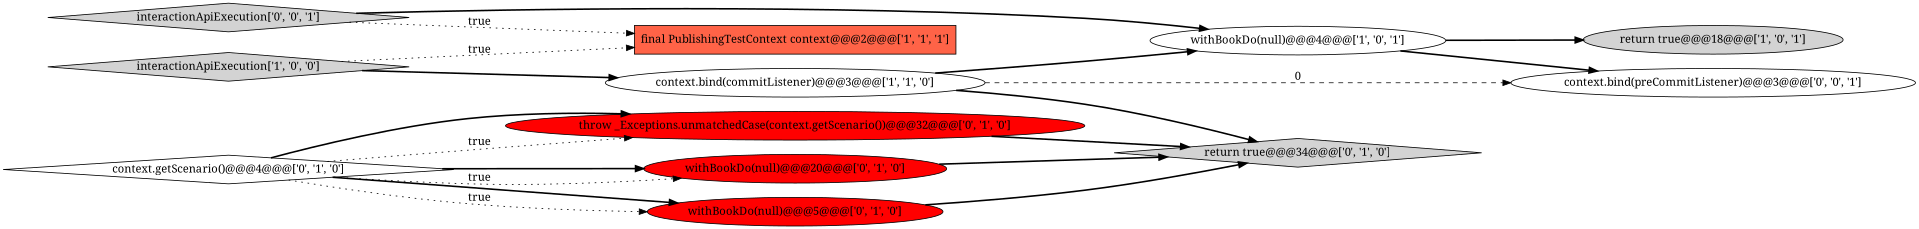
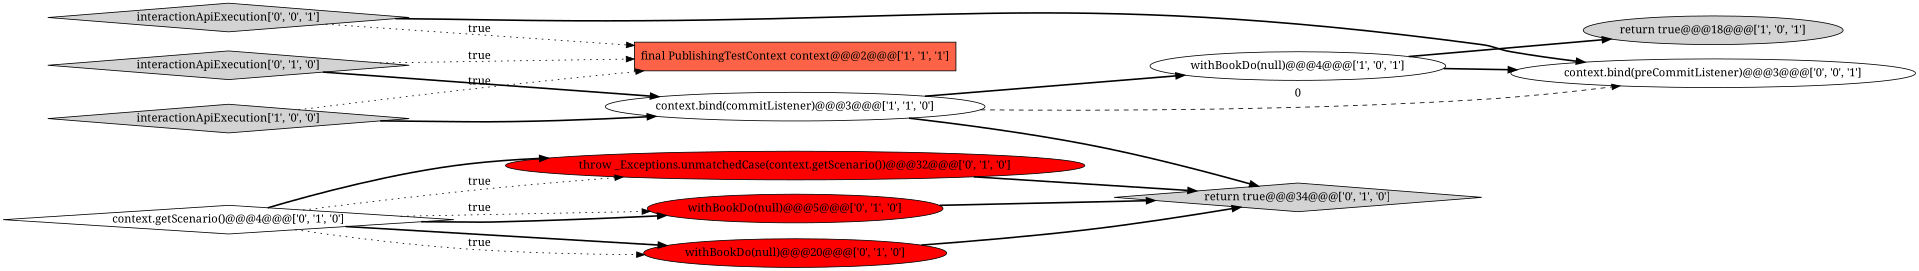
  digraph {
    fontname="Noto Serif"
    rankdir=LR
    node [fillcolor=lightgray fontname="Noto Serif" shape=ellipse style=filled]
    edge [fontname="Noto Serif" style=bold]
    n1 [label="return true@@@18@@@['1', '0', '1']"]
    n2 [label="interactionApiExecution['1', '0', '0']" shape=diamond]
    n3 [fillcolor=tomato label="final PublishingTestContext context@@@2@@@['1', '1', '1']" shape=box]
    n4 [fillcolor=white label="context.bind(commitListener)@@@3@@@['1', '1', '0']"]
    n5 [fillcolor=white label="withBookDo(null)@@@4@@@['1', '0', '1']"]
    n6 [fillcolor=white label="context.bind(preCommitListener)@@@3@@@['0', '0', '1']"]
    n7 [label="return true@@@34@@@['0', '1', '0']" shape=diamond]
+   n8 [label="interactionApiExecution['0', '1', '0']" shape=diamond]
    n9 [label="interactionApiExecution['0', '0', '1']" shape=diamond]
    n10 [fillcolor=red label="withBookDo(null)@@@20@@@['0', '1', '0']"]
    n11 [fillcolor=white label="context.getScenario()@@@4@@@['0', '1', '0']" shape=diamond]
    n12 [fillcolor=red label="withBookDo(null)@@@5@@@['0', '1', '0']"]
    n13 [fillcolor=red label="throw _Exceptions.unmatchedCase(context.getScenario())@@@32@@@['0', '1', '0']"]
    n2 -> n3 [label=true style=dotted]
    n2 -> n4
    n4 -> n5
    n4 -> n6 [label=0 style=dashed]
    n4 -> n7
    n5 -> n1
    n5 -> n6
+   n8 -> n3 [label=true style=dotted]
+   n8 -> n4
    n9 -> n3 [label=true style=dotted]
-   n9 -> n5
+   n9 -> n6
    n10 -> n7
    n11 -> n10
    n11 -> n10 [label=true style=dotted]
    n11 -> n12
    n11 -> n12 [label=true style=dotted]
    n11 -> n13
    n11 -> n13 [label=true style=dotted]
    n12 -> n7
    n13 -> n7
  }
